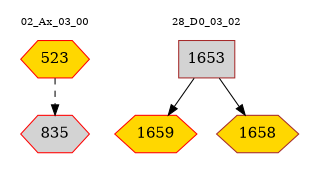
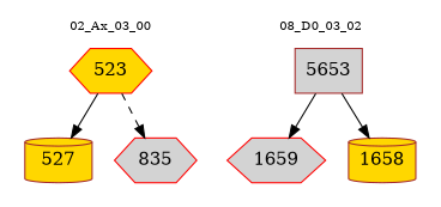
  digraph {
    node [color=red fillcolor=gold shape=hexagon style=filled]
    edge [color=black style=solid]
    n1 [label=523]
+   n2 [color=brown label=527 shape=cylinder]
    n3 [fillcolor=lightgrey label=835]
-   n4 [color=brown fillcolor=lightgrey label=1653 shape=box]
-   n5 [label=1659]
-   n6 [color=brown label=1658]
+   n4 [color=brown fillcolor=lightgrey label=5653 shape=box]
+   n5 [fillcolor=lightgrey label=1659]
+   n6 [color=brown label=1658 shape=cylinder]
    subgraph cluster_1 {
      color=white
      fontsize=10
      label="02_Ax_03_00"
      n1
+     n2
      n3
    }
    subgraph cluster_2 {
      color=white
      fontsize=10
-     label="28_D0_03_02"
+     label="08_D0_03_02"
      n4
      n5
      n6
    }
+   n1 -> n2
    n1 -> n3 [style=dashed]
    n4 -> n5
    n4 -> n6
  }
